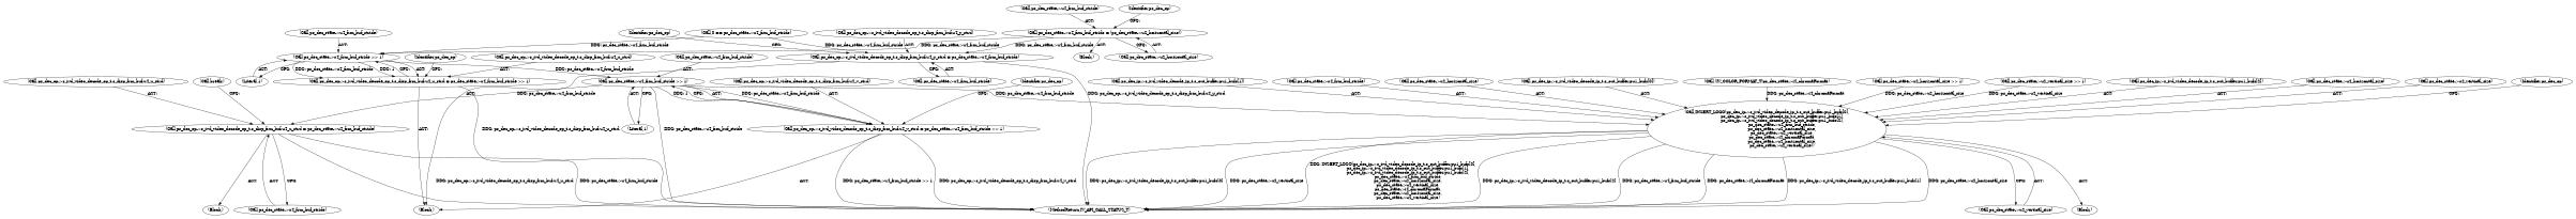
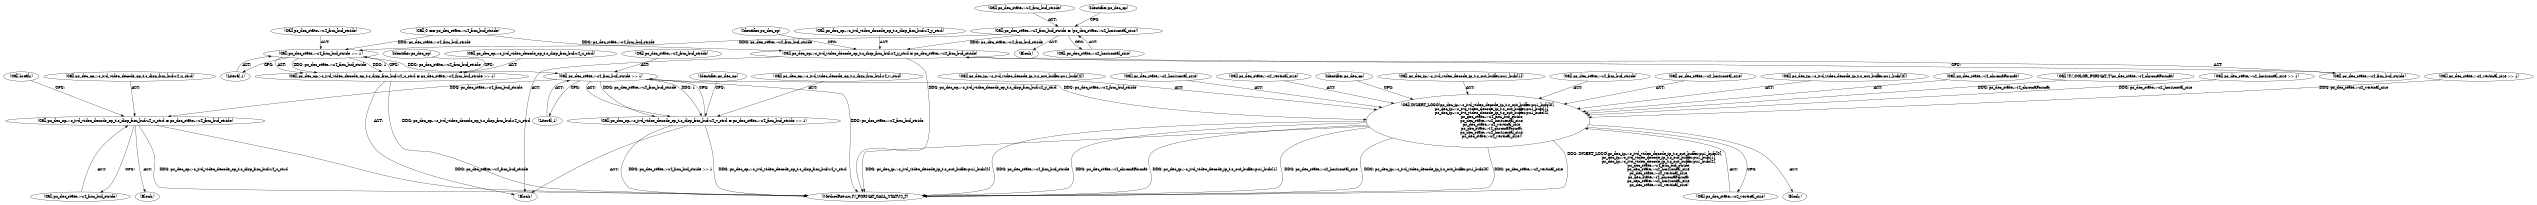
  digraph {
    n1 [label="(Call,ps_dec_state->u4_frm_buf_stride = (ps_dec_state->u2_horizontal_size))"]
    n2 [label="(Call,ps_dec_op->s_ivd_video_decode_op_t.s_disp_frm_buf.u4_y_strd = ps_dec_state->u4_frm_buf_stride)"]
    n3 [label="(Call,ps_dec_state->u4_frm_buf_stride >> 1)"]
    n4 [label="(Block,)"]
    n5 [label="(Call,ps_dec_state->u2_horizontal_size)"]
    n6 [label="(Block,)"]
    n7 [label="(Call,ps_dec_state->u4_frm_buf_stride)"]
-   n8 [label="(MethodReturn,IV_API_CALL_STATUS_T)"]
+   n8 [label="(MethodReturn,IV_FORMAT_CALL_STATUS_T)"]
    n9 [label="(Call,ps_dec_op->s_ivd_video_decode_op_t.s_disp_frm_buf.u4_u_strd = ps_dec_state->u4_frm_buf_stride >> 1)"]
    n10 [label="(Call,ps_dec_state->u4_frm_buf_stride >> 1)"]
    n11 [label="(Literal,1)"]
    n12 [label="(Call,ps_dec_op->s_ivd_video_decode_op_t.s_disp_frm_buf.u4_v_strd = ps_dec_state->u4_frm_buf_stride >> 1)"]
    n13 [label="(Call,ps_dec_op->s_ivd_video_decode_op_t.s_disp_frm_buf.u4_u_strd = ps_dec_state->u4_frm_buf_stride)"]
    n14 [label="(Call,INSERT_LOGO(ps_dec_ip->s_ivd_video_decode_ip_t.s_out_buffer.pu1_bufs[0],\n                        ps_dec_ip->s_ivd_video_decode_ip_t.s_out_buffer.pu1_bufs[1],\n                        ps_dec_ip->s_ivd_video_decode_ip_t.s_out_buffer.pu1_bufs[2],\n                        ps_dec_state->u4_frm_buf_stride,\n                        ps_dec_state->u2_horizontal_size,\n                        ps_dec_state->u2_vertical_size,\n                        ps_dec_state->i4_chromaFormat,\n                        ps_dec_state->u2_horizontal_size,\n                        ps_dec_state->u2_vertical_size))"]
    n15 [label="(Literal,1)"]
    n16 [label="(Call,ps_dec_state->u4_frm_buf_stride)"]
    n17 [label="(Block,)"]
    n18 [label="(Call,ps_dec_state->u2_vertical_size)"]
    n19 [label="(Block,)"]
    n20 [label="(Identifier,ps_dec_op)"]
+   n21 [label="(Call,ps_dec_state->i4_chromaFormat)"]
    n22 [label="(Call,ps_dec_state->u4_frm_buf_stride)"]
    n23 [label="(Call,(IV_COLOR_FORMAT_T)ps_dec_state->i4_chromaFormat)"]
    n24 [label="(Call,ps_dec_state->u2_horizontal_size >> 1)"]
    n25 [label="(Call,ps_dec_state->u2_vertical_size >> 1)"]
    n26 [label="(Identifier,ps_dec_op)"]
    n27 [label="(Call,ps_dec_ip->s_ivd_video_decode_ip_t.s_out_buffer.pu1_bufs[2])"]
    n28 [label="(Call,0 == ps_dec_state->u4_frm_buf_stride)"]
    n29 [label="(Call,ps_dec_state->u4_frm_buf_stride)"]
    n30 [label="(Call,break;)"]
    n31 [label="(Call,ps_dec_state->u2_horizontal_size)"]
    n32 [label="(Call,ps_dec_state->u2_vertical_size)"]
    n33 [label="(Identifier,ps_dec_op)"]
    n34 [label="(Identifier,ps_dec_op)"]
    n35 [label="(Call,ps_dec_op->s_ivd_video_decode_op_t.s_disp_frm_buf.u4_y_strd)"]
    n36 [label="(Call,ps_dec_op->s_ivd_video_decode_op_t.s_disp_frm_buf.u4_u_strd)"]
    n37 [label="(Call,ps_dec_op->s_ivd_video_decode_op_t.s_disp_frm_buf.u4_u_strd)"]
    n38 [label="(Call,ps_dec_op->s_ivd_video_decode_op_t.s_disp_frm_buf.u4_v_strd)"]
    n39 [label="(Call,ps_dec_ip->s_ivd_video_decode_ip_t.s_out_buffer.pu1_bufs[1])"]
    n40 [label="(Identifier,ps_dec_op)"]
    n41 [label="(Call,ps_dec_state->u4_frm_buf_stride)"]
    n42 [label="(Call,ps_dec_state->u2_horizontal_size)"]
    n43 [label="(Call,ps_dec_ip->s_ivd_video_decode_ip_t.s_out_buffer.pu1_bufs[0])"]
    n44 [label="(Call,ps_dec_state->u4_frm_buf_stride)"]
    n1 -> n2 [label="DDG: ps_dec_state->u4_frm_buf_stride"]
    n1 -> n3 [label="DDG: ps_dec_state->u4_frm_buf_stride"]
    n1 -> n4 [label="AST: "]
    n1 -> n5 [label="CFG: "]
    n2 -> n6 [label="AST: "]
    n2 -> n7 [label="CFG: "]
    n2 -> n8 [label="DDG: ps_dec_op->s_ivd_video_decode_op_t.s_disp_frm_buf.u4_y_strd"]
    n3 -> n9 [label="AST: "]
    n3 -> n9 [label="DDG: ps_dec_state->u4_frm_buf_stride"]
    n3 -> n9 [label="DDG: 1"]
    n3 -> n10 [label="DDG: ps_dec_state->u4_frm_buf_stride"]
    n3 -> n11 [label="CFG: "]
    n5 -> n1 [label="AST: "]
    n7 -> n2 [label="AST: "]
    n9 -> n3 [label="CFG: "]
    n9 -> n6 [label="AST: "]
    n9 -> n8 [label="DDG: ps_dec_op->s_ivd_video_decode_op_t.s_disp_frm_buf.u4_u_strd"]
    n10 -> n8 [label="DDG: ps_dec_state->u4_frm_buf_stride"]
    n10 -> n12 [label="AST: "]
    n10 -> n12 [label="DDG: ps_dec_state->u4_frm_buf_stride"]
    n10 -> n12 [label="DDG: 1"]
    n10 -> n13 [label="DDG: ps_dec_state->u4_frm_buf_stride"]
    n10 -> n14 [label="DDG: ps_dec_state->u4_frm_buf_stride"]
    n10 -> n15 [label="CFG: "]
    n11 -> n3 [label="AST: "]
    n12 -> n6 [label="AST: "]
    n12 -> n8 [label="DDG: ps_dec_state->u4_frm_buf_stride >> 1"]
    n12 -> n8 [label="DDG: ps_dec_op->s_ivd_video_decode_op_t.s_disp_frm_buf.u4_v_strd"]
    n12 -> n10 [label="CFG: "]
    n13 -> n8 [label="DDG: ps_dec_op->s_ivd_video_decode_op_t.s_disp_frm_buf.u4_u_strd"]
    n13 -> n8 [label="DDG: ps_dec_state->u4_frm_buf_stride"]
    n13 -> n16 [label="CFG: "]
    n13 -> n17 [label="AST: "]
    n14 -> n8 [label="DDG: ps_dec_state->u2_horizontal_size"]
    n14 -> n8 [label="DDG: ps_dec_ip->s_ivd_video_decode_ip_t.s_out_buffer.pu1_bufs[0]"]
    n14 -> n8 [label="DDG: ps_dec_state->u2_vertical_size"]
    n14 -> n8 [label="DDG: INSERT_LOGO(ps_dec_ip->s_ivd_video_decode_ip_t.s_out_buffer.pu1_bufs[0],\n                        ps_dec_ip->s_ivd_video_decode_ip_t.s_out_buffer.pu1_bufs[1],\n                        ps_dec_ip->s_ivd_video_decode_ip_t.s_out_buffer.pu1_bufs[2],\n                        ps_dec_state->u4_frm_buf_stride,\n                        ps_dec_state->u2_horizontal_size,\n                        ps_dec_state->u2_vertical_size,\n                        ps_dec_state->i4_chromaFormat,\n                        ps_dec_state->u2_horizontal_size,\n                        ps_dec_state->u2_vertical_size)"]
    n14 -> n8 [label="DDG: ps_dec_ip->s_ivd_video_decode_ip_t.s_out_buffer.pu1_bufs[2]"]
    n14 -> n8 [label="DDG: ps_dec_state->u4_frm_buf_stride"]
    n14 -> n8 [label="DDG: ps_dec_state->i4_chromaFormat"]
    n14 -> n8 [label="DDG: ps_dec_ip->s_ivd_video_decode_ip_t.s_out_buffer.pu1_bufs[1]"]
    n14 -> n18 [label="CFG: "]
    n14 -> n19 [label="AST: "]
    n15 -> n10 [label="AST: "]
    n16 -> n13 [label="AST: "]
    n18 -> n14 [label="AST: "]
    n20 -> n9 [label="CFG: "]
+   n21 -> n14 [label="AST: "]
    n22 -> n10 [label="AST: "]
    n23 -> n14 [label="DDG: ps_dec_state->i4_chromaFormat"]
    n24 -> n14 [label="DDG: ps_dec_state->u2_horizontal_size"]
    n25 -> n14 [label="DDG: ps_dec_state->u2_vertical_size"]
    n26 -> n12 [label="CFG: "]
    n27 -> n14 [label="AST: "]
    n28 -> n2 [label="DDG: ps_dec_state->u4_frm_buf_stride"]
    n28 -> n3 [label="DDG: ps_dec_state->u4_frm_buf_stride"]
    n29 -> n1 [label="AST: "]
    n30 -> n13 [label="CFG: "]
    n31 -> n14 [label="AST: "]
    n32 -> n14 [label="AST: "]
    n33 -> n1 [label="CFG: "]
    n34 -> n14 [label="CFG: "]
    n35 -> n2 [label="AST: "]
    n36 -> n13 [label="AST: "]
    n37 -> n9 [label="AST: "]
    n38 -> n12 [label="AST: "]
    n39 -> n14 [label="AST: "]
    n40 -> n2 [label="CFG: "]
    n41 -> n14 [label="AST: "]
    n42 -> n14 [label="AST: "]
    n43 -> n14 [label="AST: "]
    n44 -> n3 [label="AST: "]
  }
